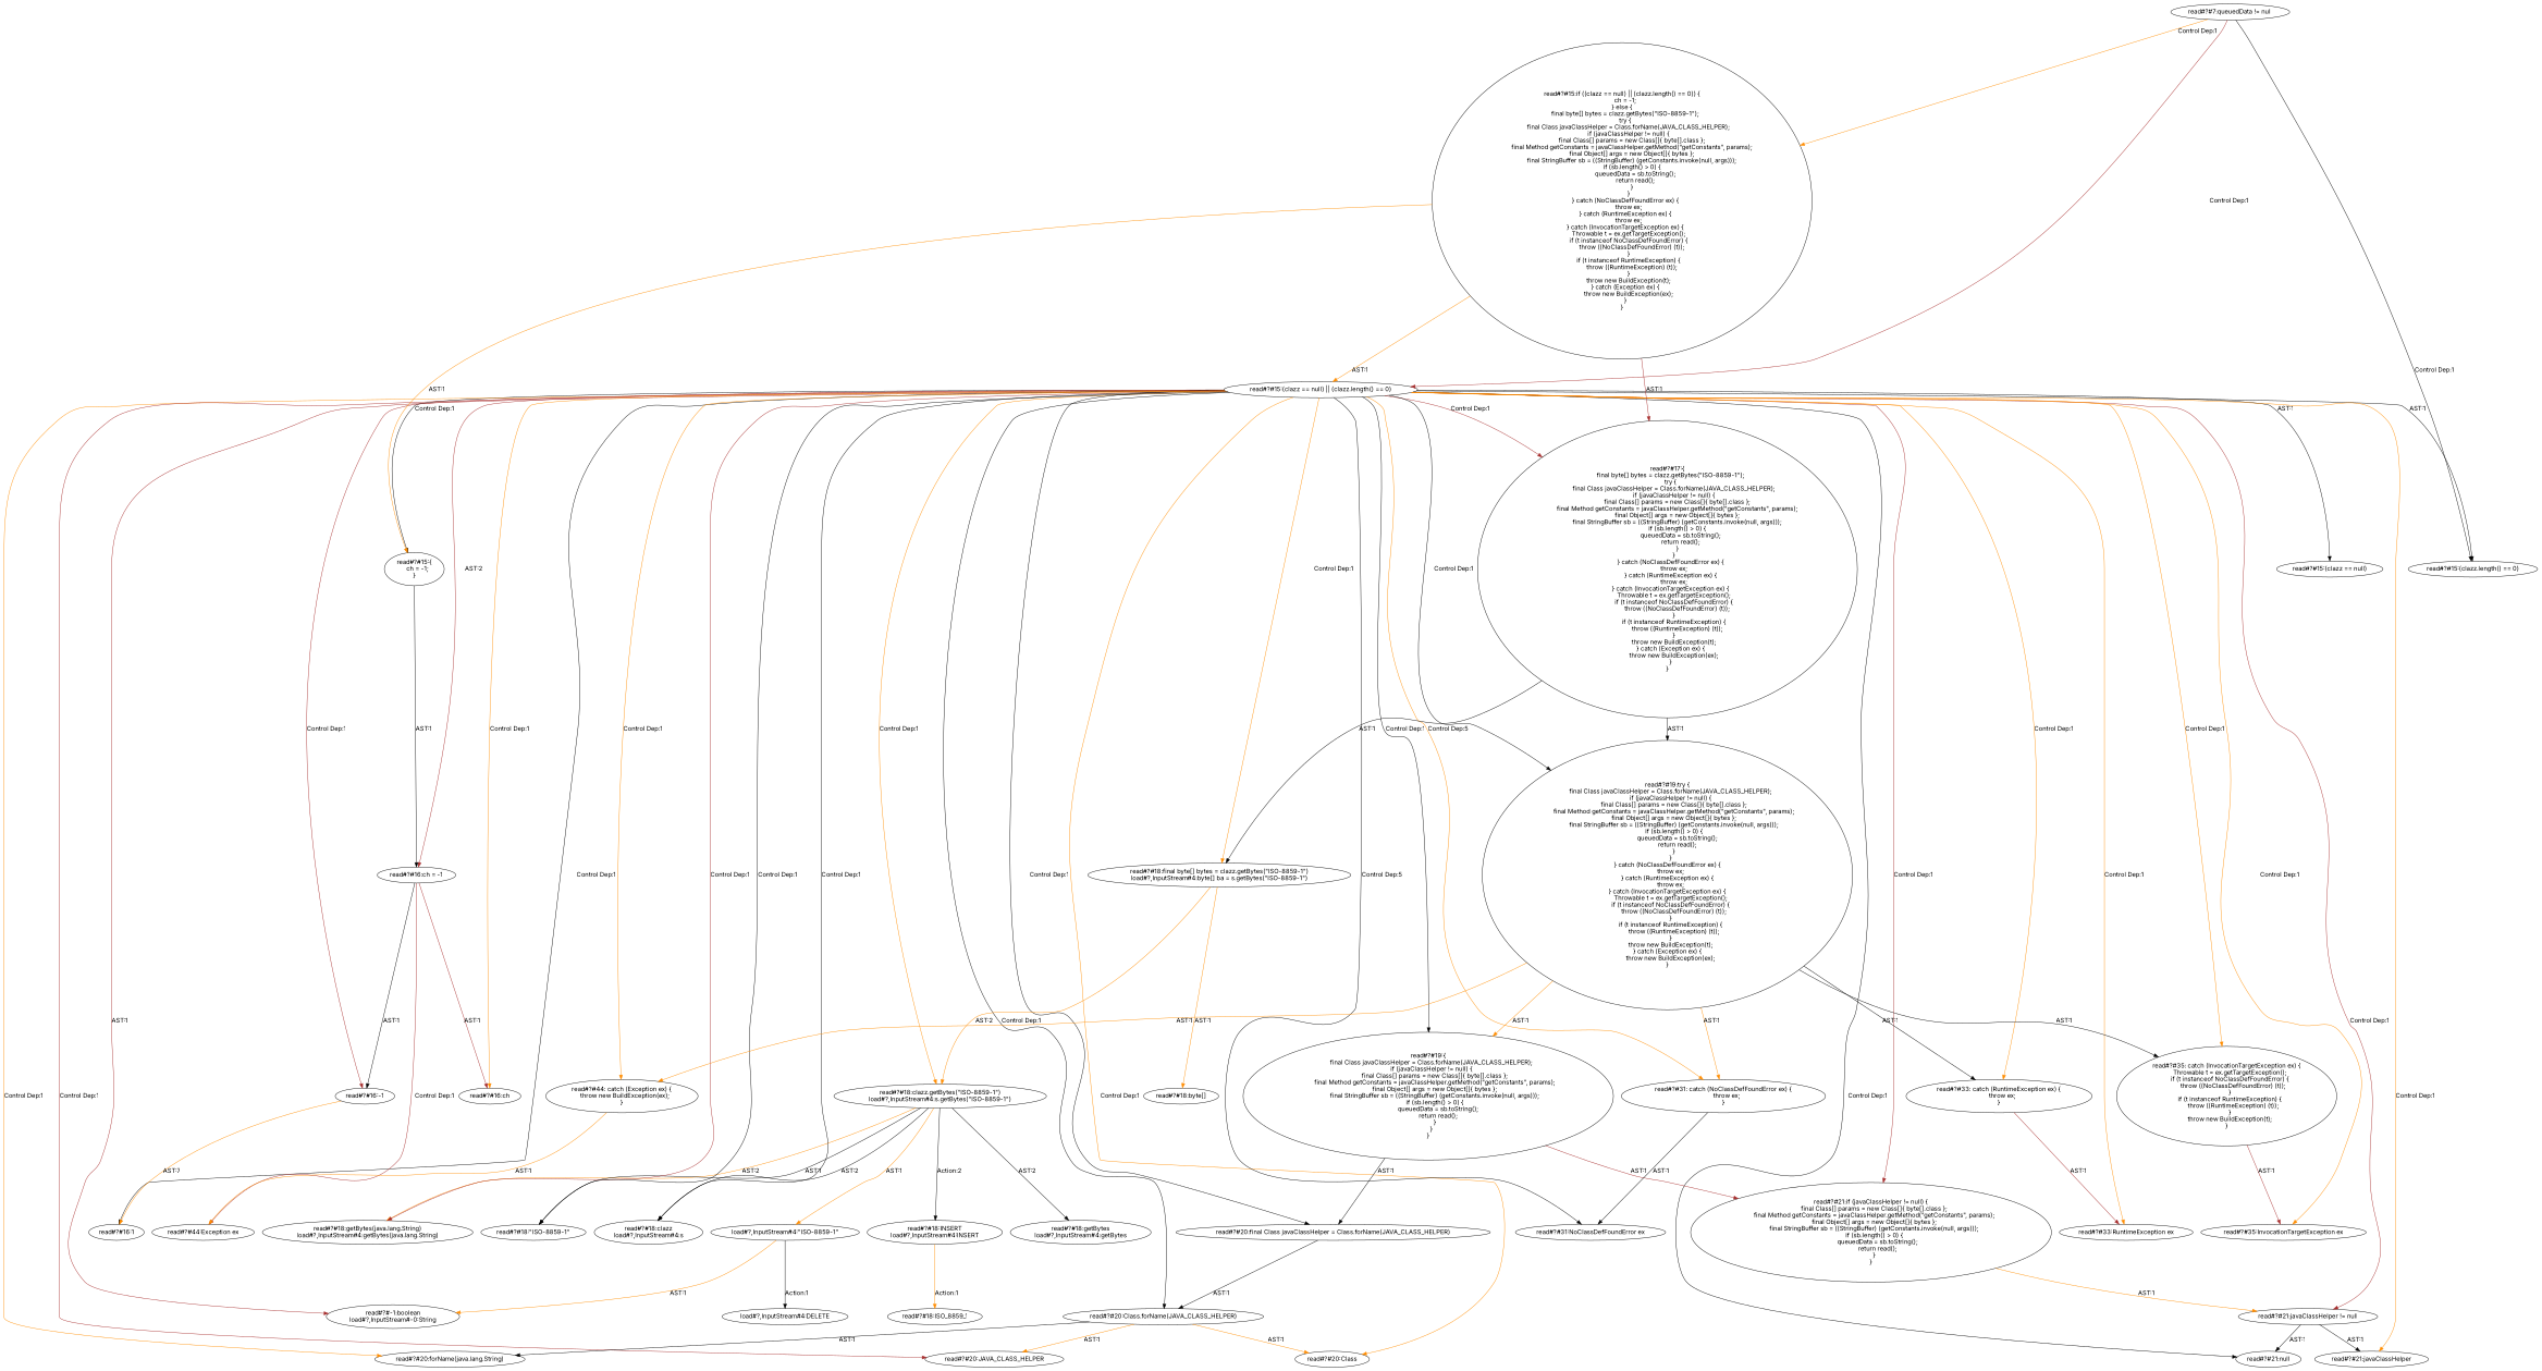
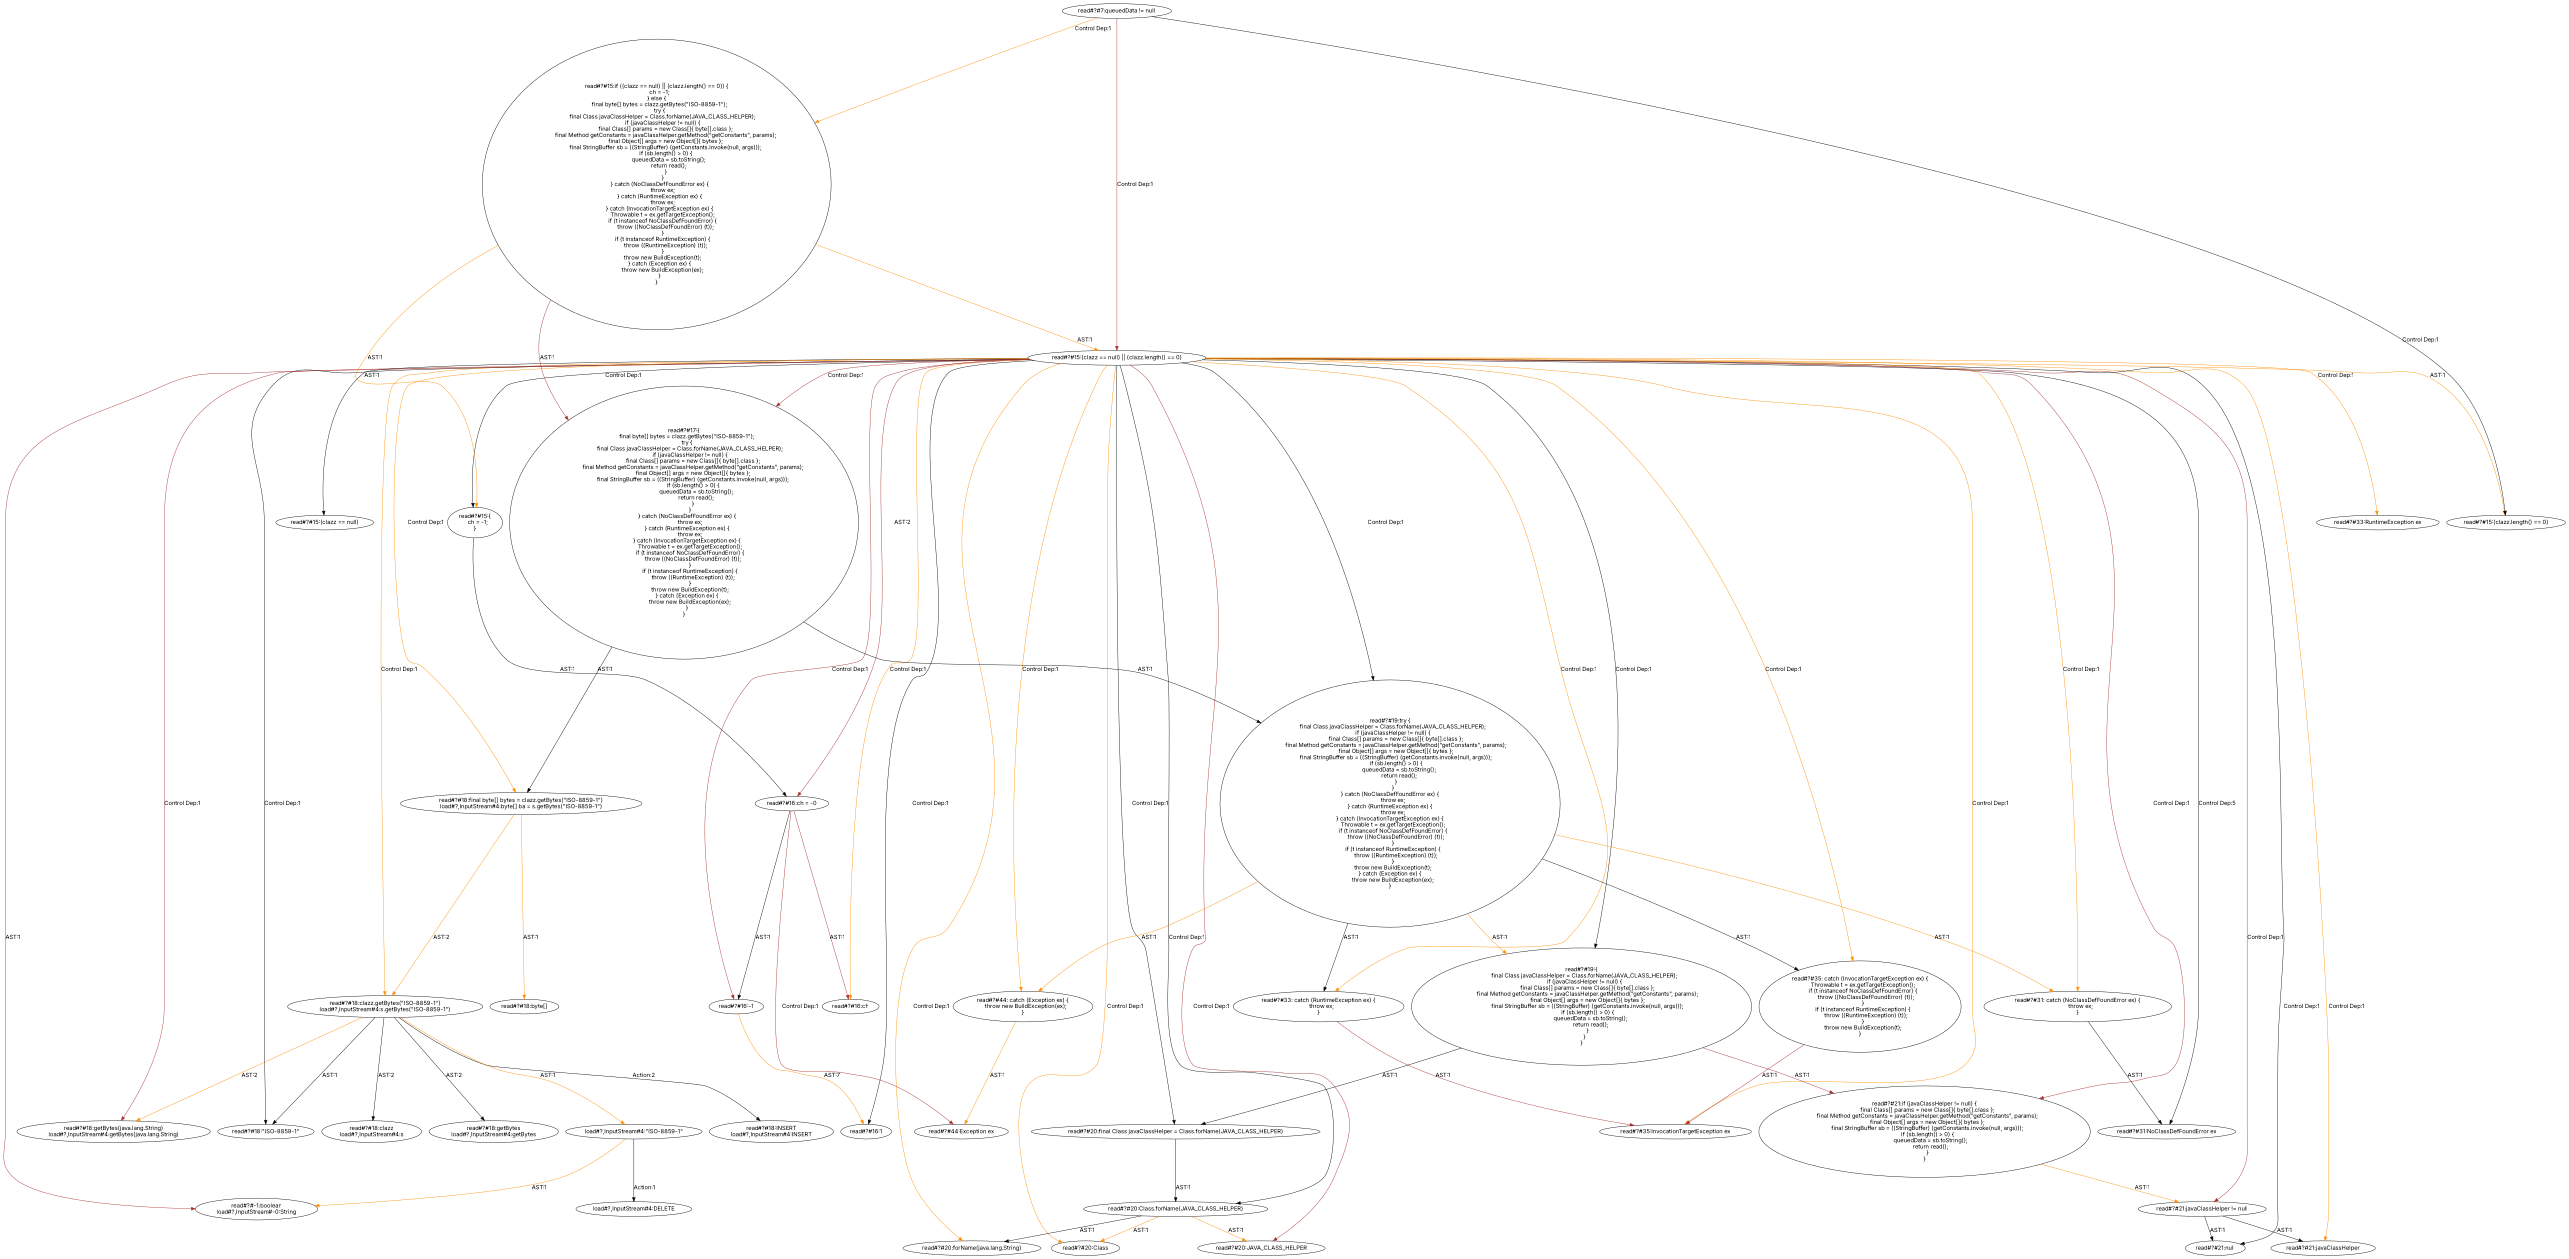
  digraph {
    fontname=Inter
    node [fontname=Inter shape=ellipse]
    edge [color=darkorange fontname=Inter]
    n1 [label="read#?#18:INSERT\nload#?,InputStream#4:INSERT"]
-   n2 [label="read#?#18:ISO_8859_1"]
    n3 [label="read#?#18:clazz.getBytes(\"ISO-8859-1\")\nload#?,InputStream#4:s.getBytes(\"ISO-8859-1\")"]
    n4 [label="read#?#18:getBytes(java.lang.String)\nload#?,InputStream#4:getBytes(java.lang.String)"]
    n5 [label="read#?#18:clazz\nload#?,InputStream#4:s"]
    n6 [label="read#?#18:\"ISO-8859-1\""]
    n7 [label="read#?#18:getBytes\nload#?,InputStream#4:getBytes"]
    n8 [label="load#?,InputStream#4:\"ISO-8859-1\""]
    n9 [label="read#?#-1:boolean\nload#?,InputStream#-0:String"]
    n10 [label="load#?,InputStream#4:DELETE"]
    n11 [label="read#?#15:(clazz == null) || (clazz.length() == 0)"]
    n12 [label="read#?#15:(clazz == null)"]
    n13 [label="read#?#15:(clazz.length() == 0)"]
    n14 [label="read#?#15:\{\n    ch = -1;\n\}"]
-   n15 [label="read#?#16:ch = -1"]
+   n15 [label="read#?#16:ch = -0"]
    n16 [label="read#?#16:ch"]
    n17 [label="read#?#16:-1"]
    n18 [label="read#?#16:1"]
    n19 [label="read#?#17:\{\n    final byte[] bytes = clazz.getBytes(\"ISO-8859-1\");\n    try \{\n        final Class javaClassHelper = Class.forName(JAVA_CLASS_HELPER);\n        if (javaClassHelper != null) \{\n            final Class[] params = new Class[]\{ byte[].class \};\n            final Method getConstants = javaClassHelper.getMethod(\"getConstants\", params);\n            final Object[] args = new Object[]\{ bytes \};\n            final StringBuffer sb = ((StringBuffer) (getConstants.invoke(null, args)));\n            if (sb.length() > 0) \{\n                queuedData = sb.toString();\n                return read();\n            \}\n        \}\n    \} catch (NoClassDefFoundError ex) \{\n        throw ex;\n    \} catch (RuntimeException ex) \{\n        throw ex;\n    \} catch (InvocationTargetException ex) \{\n        Throwable t = ex.getTargetException();\n        if (t instanceof NoClassDefFoundError) \{\n            throw ((NoClassDefFoundError) (t));\n        \}\n        if (t instanceof RuntimeException) \{\n            throw ((RuntimeException) (t));\n        \}\n        throw new BuildException(t);\n    \} catch (Exception ex) \{\n        throw new BuildException(ex);\n    \}\n\}"]
    n20 [label="read#?#18:final byte[] bytes = clazz.getBytes(\"ISO-8859-1\")\nload#?,InputStream#4:byte[] ba = s.getBytes(\"ISO-8859-1\")"]
    n21 [label="read#?#19:try \{\n    final Class javaClassHelper = Class.forName(JAVA_CLASS_HELPER);\n    if (javaClassHelper != null) \{\n        final Class[] params = new Class[]\{ byte[].class \};\n        final Method getConstants = javaClassHelper.getMethod(\"getConstants\", params);\n        final Object[] args = new Object[]\{ bytes \};\n        final StringBuffer sb = ((StringBuffer) (getConstants.invoke(null, args)));\n        if (sb.length() > 0) \{\n            queuedData = sb.toString();\n            return read();\n        \}\n    \}\n\} catch (NoClassDefFoundError ex) \{\n    throw ex;\n\} catch (RuntimeException ex) \{\n    throw ex;\n\} catch (InvocationTargetException ex) \{\n    Throwable t = ex.getTargetException();\n    if (t instanceof NoClassDefFoundError) \{\n        throw ((NoClassDefFoundError) (t));\n    \}\n    if (t instanceof RuntimeException) \{\n        throw ((RuntimeException) (t));\n    \}\n    throw new BuildException(t);\n\} catch (Exception ex) \{\n    throw new BuildException(ex);\n\}"]
    n22 [label="read#?#19:\{\n    final Class javaClassHelper = Class.forName(JAVA_CLASS_HELPER);\n    if (javaClassHelper != null) \{\n        final Class[] params = new Class[]\{ byte[].class \};\n        final Method getConstants = javaClassHelper.getMethod(\"getConstants\", params);\n        final Object[] args = new Object[]\{ bytes \};\n        final StringBuffer sb = ((StringBuffer) (getConstants.invoke(null, args)));\n        if (sb.length() > 0) \{\n            queuedData = sb.toString();\n            return read();\n        \}\n    \}\n\}"]
    n23 [label="read#?#20:final Class javaClassHelper = Class.forName(JAVA_CLASS_HELPER)"]
    n24 [label="read#?#20:Class.forName(JAVA_CLASS_HELPER)"]
    n25 [label="read#?#20:forName(java.lang.String)"]
    n26 [label="read#?#20:Class"]
    n27 [label="read#?#20:JAVA_CLASS_HELPER"]
    n28 [label="read#?#21:if (javaClassHelper != null) \{\n    final Class[] params = new Class[]\{ byte[].class \};\n    final Method getConstants = javaClassHelper.getMethod(\"getConstants\", params);\n    final Object[] args = new Object[]\{ bytes \};\n    final StringBuffer sb = ((StringBuffer) (getConstants.invoke(null, args)));\n    if (sb.length() > 0) \{\n        queuedData = sb.toString();\n        return read();\n    \}\n\}"]
    n29 [label="read#?#21:javaClassHelper != null"]
    n30 [label="read#?#21:javaClassHelper"]
    n31 [label="read#?#21:null"]
    n32 [label="read#?#31: catch (NoClassDefFoundError ex) \{\n    throw ex;\n\}"]
    n33 [label="read#?#31:NoClassDefFoundError ex"]
    n34 [label="read#?#33: catch (RuntimeException ex) \{\n    throw ex;\n\}"]
    n35 [label="read#?#33:RuntimeException ex"]
    n36 [label="read#?#35: catch (InvocationTargetException ex) \{\n    Throwable t = ex.getTargetException();\n    if (t instanceof NoClassDefFoundError) \{\n        throw ((NoClassDefFoundError) (t));\n    \}\n    if (t instanceof RuntimeException) \{\n        throw ((RuntimeException) (t));\n    \}\n    throw new BuildException(t);\n\}"]
    n37 [label="read#?#35:InvocationTargetException ex"]
    n38 [label="read#?#44: catch (Exception ex) \{\n    throw new BuildException(ex);\n\}"]
    n39 [label="read#?#44:Exception ex"]
    n40 [label="read#?#18:byte[]"]
    n41 [label="read#?#7:queuedData != null"]
    n42 [label="read#?#15:if ((clazz == null) || (clazz.length() == 0)) \{\n    ch = -1;\n\} else \{\n    final byte[] bytes = clazz.getBytes(\"ISO-8859-1\");\n    try \{\n        final Class javaClassHelper = Class.forName(JAVA_CLASS_HELPER);\n        if (javaClassHelper != null) \{\n            final Class[] params = new Class[]\{ byte[].class \};\n            final Method getConstants = javaClassHelper.getMethod(\"getConstants\", params);\n            final Object[] args = new Object[]\{ bytes \};\n            final StringBuffer sb = ((StringBuffer) (getConstants.invoke(null, args)));\n            if (sb.length() > 0) \{\n                queuedData = sb.toString();\n                return read();\n            \}\n        \}\n    \} catch (NoClassDefFoundError ex) \{\n        throw ex;\n    \} catch (RuntimeException ex) \{\n        throw ex;\n    \} catch (InvocationTargetException ex) \{\n        Throwable t = ex.getTargetException();\n        if (t instanceof NoClassDefFoundError) \{\n            throw ((NoClassDefFoundError) (t));\n        \}\n        if (t instanceof RuntimeException) \{\n            throw ((RuntimeException) (t));\n        \}\n        throw new BuildException(t);\n    \} catch (Exception ex) \{\n        throw new BuildException(ex);\n    \}\n\}"]
-   n1 -> n2 [label="Action:1"]
    n3 -> n1 [color=black label="Action:2"]
    n3 -> n4 [label="AST:2"]
    n3 -> n5 [color=black label="AST:2"]
    n3 -> n6 [color=black label="AST:1"]
    n3 -> n7 [color=black label="AST:2"]
    n3 -> n8 [label="AST:1"]
    n8 -> n9 [label="AST:1"]
    n8 -> n10 [color=black label="Action:1"]
    n11 -> n3 [label="Control Dep:1"]
    n11 -> n4 [color=brown label="Control Dep:1"]
-   n11 -> n5 [color=black label="Control Dep:1"]
    n11 -> n6 [color=black label="Control Dep:1"]
    n11 -> n9 [color=brown label="AST:1"]
    n11 -> n12 [color=black label="AST:1"]
-   n11 -> n13 [color=black label="AST:1"]
+   n11 -> n13 [label="AST:1"]
    n11 -> n14 [color=black label="Control Dep:1"]
    n11 -> n15 [color=brown label="AST:2"]
    n11 -> n16 [label="Control Dep:1"]
    n11 -> n17 [color=brown label="Control Dep:1"]
    n11 -> n18 [color=black label="Control Dep:1"]
    n11 -> n19 [color=brown label="Control Dep:1"]
    n11 -> n20 [label="Control Dep:1"]
    n11 -> n21 [color=black label="Control Dep:1"]
    n11 -> n22 [color=black label="Control Dep:1"]
    n11 -> n23 [color=black label="Control Dep:1"]
    n11 -> n24 [color=black label="Control Dep:1"]
    n11 -> n25 [label="Control Dep:1"]
    n11 -> n26 [label="Control Dep:1"]
    n11 -> n27 [color=brown label="Control Dep:1"]
    n11 -> n28 [color=brown label="Control Dep:1"]
    n11 -> n29 [color=brown label="Control Dep:1"]
    n11 -> n30 [label="Control Dep:1"]
    n11 -> n31 [color=black label="Control Dep:1"]
-   n11 -> n32 [label="Control Dep:5"]
+   n11 -> n32 [label="Control Dep:1"]
    n11 -> n33 [color=black label="Control Dep:5"]
    n11 -> n34 [label="Control Dep:1"]
    n11 -> n35 [label="Control Dep:1"]
    n11 -> n36 [label="Control Dep:1"]
    n11 -> n37 [label="Control Dep:1"]
    n11 -> n38 [label="Control Dep:1"]
    n14 -> n15 [color=black label="AST:1"]
    n15 -> n16 [color=brown label="AST:1"]
    n15 -> n17 [color=black label="AST:1"]
    n15 -> n39 [color=brown label="Control Dep:1"]
    n17 -> n18 [label="AST:7"]
    n19 -> n20 [color=black label="AST:1"]
    n19 -> n21 [color=black label="AST:1"]
    n20 -> n3 [label="AST:2"]
    n20 -> n40 [label="AST:1"]
    n21 -> n22 [label="AST:1"]
    n21 -> n32 [label="AST:1"]
    n21 -> n34 [color=black label="AST:1"]
    n21 -> n36 [color=black label="AST:1"]
    n21 -> n38 [label="AST:1"]
    n22 -> n23 [color=black label="AST:1"]
    n22 -> n28 [color=brown label="AST:1"]
    n23 -> n24 [color=black label="AST:1"]
    n24 -> n25 [color=black label="AST:1"]
    n24 -> n26 [label="AST:1"]
    n24 -> n27 [label="AST:1"]
    n28 -> n29 [label="AST:1"]
    n29 -> n30 [color=black label="AST:1"]
    n29 -> n31 [color=black label="AST:1"]
    n32 -> n33 [color=black label="AST:1"]
-   n34 -> n35 [color=brown label="AST:1"]
+   n34 -> n37 [color=brown label="AST:1"]
    n36 -> n37 [color=brown label="AST:1"]
    n38 -> n39 [label="AST:1"]
    n41 -> n11 [color=brown label="Control Dep:1"]
    n41 -> n13 [color=black label="Control Dep:1"]
    n41 -> n42 [label="Control Dep:1"]
    n42 -> n11 [label="AST:1"]
    n42 -> n14 [label="AST:1"]
    n42 -> n19 [color=brown label="AST:1"]
  }
